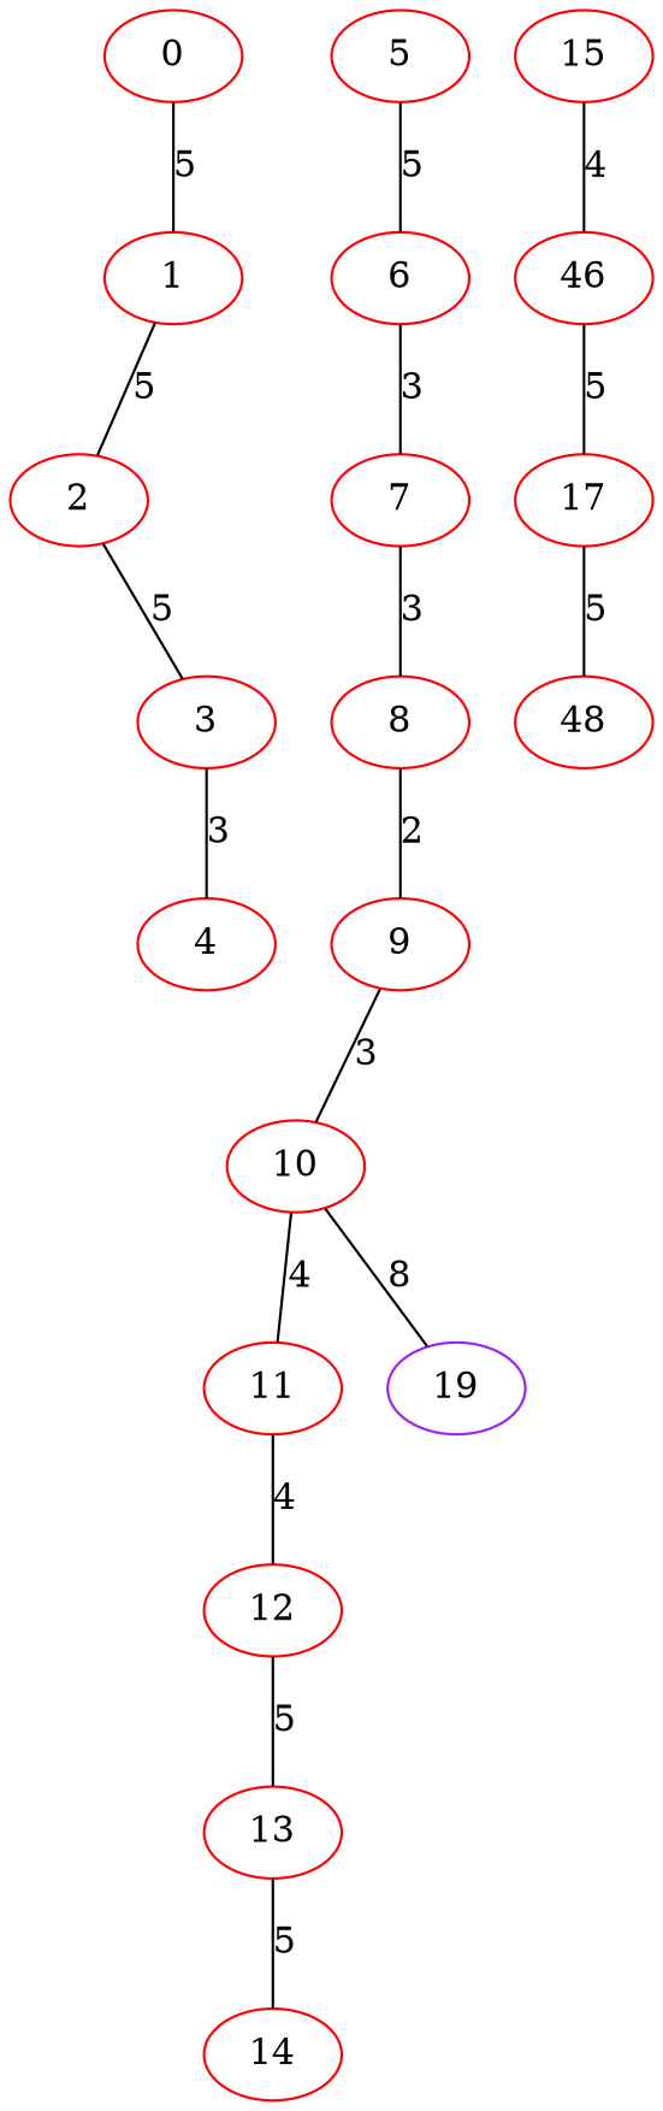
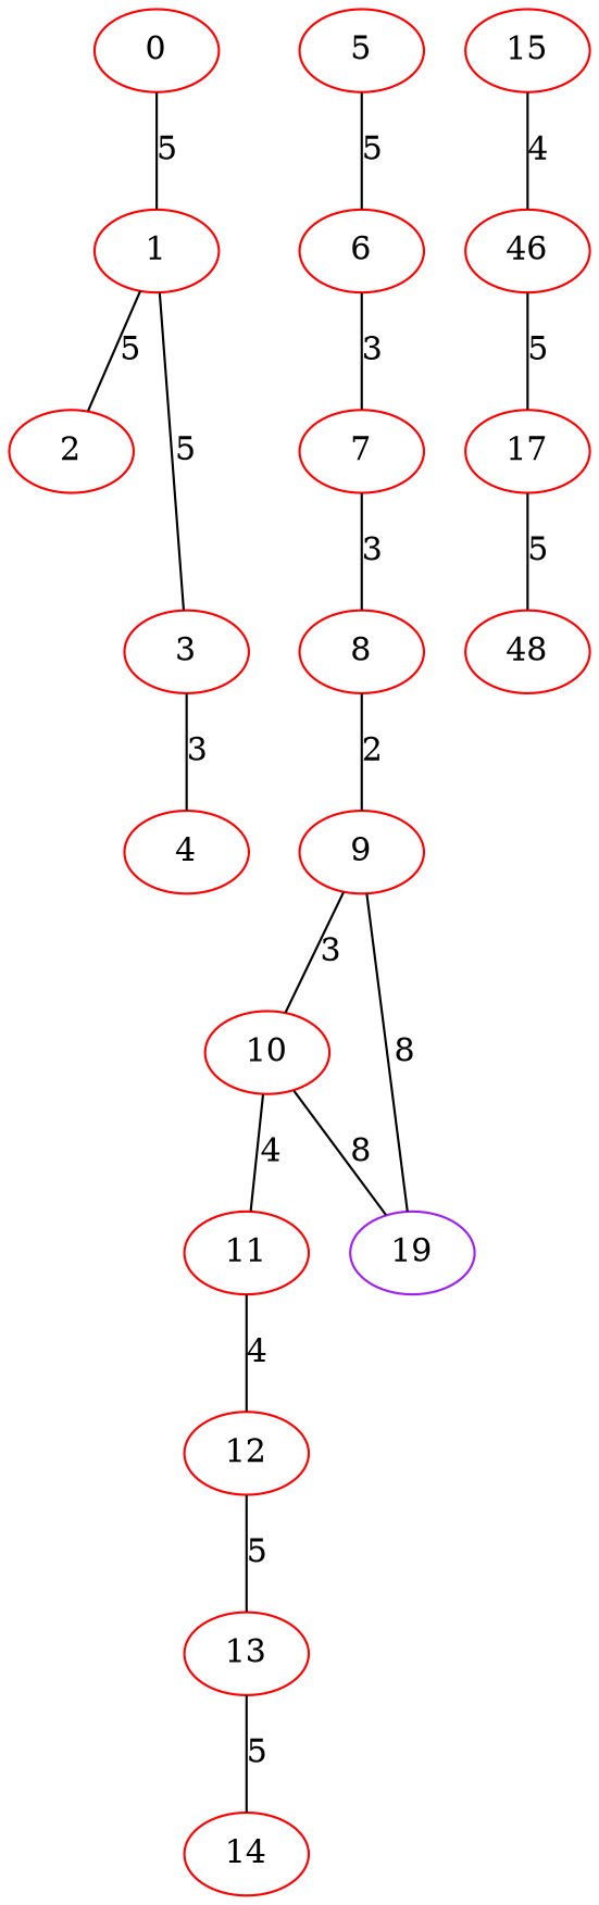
  graph {
    node [color=red weight=1]
    0
    1
    2
    3
    4
    5
    6
    7
    8
    9
    10
    19 [color=purple weight=4]
    11
    12
    13
    14
    n17 [label=46]
    15
    17
    n20 [label=48]
    0 -- 1 [label=5]
    1 -- 2 [label=5]
-   2 -- 3 [label=5]
+   1 -- 3 [label=5]
    3 -- 4 [label=3]
    5 -- 6 [label=5]
    6 -- 7 [label=3]
    7 -- 8 [label=3]
    8 -- 9 [label=2]
    9 -- 10 [label=3]
+   9 -- 19 [label=8]
    10 -- 19 [label=8]
    10 -- 11 [label=4]
    11 -- 12 [label=4]
    12 -- 13 [label=5]
    13 -- 14 [label=5]
    n17 -- 17 [label=5]
    15 -- n17 [label=4]
    17 -- n20 [label=5]
  }
